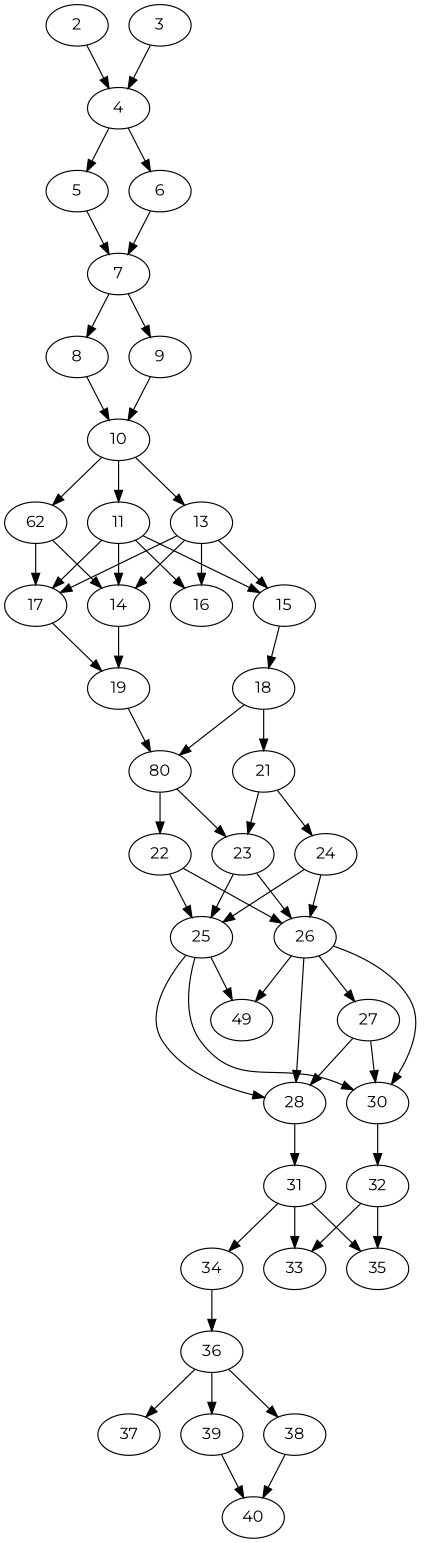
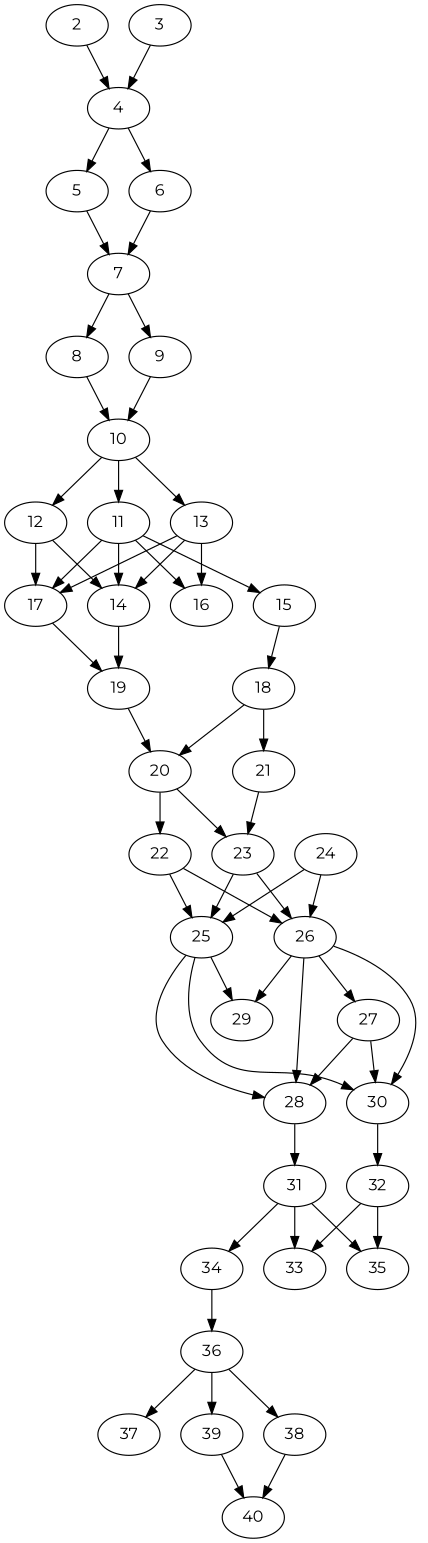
  digraph {
    fontname=Montserrat
    node [alpha=0.13 fontname=Montserrat]
    edge [fontname=Montserrat]
    4 [alpha=0.14 expect_size=17910784]
    5 [alpha=0.15 expect_size=25063424]
    6 [alpha=0.03 expect_size=44469248]
    7 [alpha=0.01 expect_size=46106624]
    2 [alpha=0.06 expect_size=5870592]
    3 [alpha=0.03 expect_size=19230720]
    8 [alpha=0.14 expect_size=10566656]
    9 [alpha=0.19 expect_size=45646848]
    10 [expect_size=27339776]
    11 [alpha=0.18 expect_size=7885824]
-   12 [expect_size=33916928 label=62]
+   12 [expect_size=33916928]
    13 [alpha=0.17 expect_size=47024128]
    14 [alpha=0.20 expect_size=7535616]
    15 [alpha=0.16 expect_size=40256512]
    16 [alpha=0.15 expect_size=27717632]
    17 [alpha=0.04 expect_size=33892352]
    19 [alpha=0.09 expect_size=22740992]
    18 [alpha=0.19 expect_size=36798464]
-   20 [alpha=0.01 expect_size=20700160 label=80]
+   20 [alpha=0.01 expect_size=20700160]
    21 [alpha=0.01 expect_size=5270528]
    22 [alpha=0.00 expect_size=48728064]
    23 [alpha=0.06 expect_size=32659456]
    24 [alpha=0.17 expect_size=25574400]
    25 [alpha=0.16 expect_size=25041920]
    26 [alpha=0.12 expect_size=16014336]
    28 [alpha=0.00 expect_size=13253632]
-   29 [expect_size=11388928 label=49]
+   29 [expect_size=11388928]
    30 [alpha=0.15 expect_size=33293312]
    27 [alpha=0.05 expect_size=50372608]
    31 [alpha=0.18 expect_size=36324352]
    32 [expect_size=37706752]
    33 [alpha=0.06 expect_size=38069248]
    34 [alpha=0.00 expect_size=51397632]
    35 [alpha=0.09 expect_size=43176960]
    36 [alpha=0.07 expect_size=33225728]
    37 [alpha=0.18 expect_size=13586432]
    38 [alpha=0.01 expect_size=25122816]
    39 [expect_size=25973760]
    40 [alpha=0.10 expect_size=9358336]
    4 -> 5
    4 -> 6
    5 -> 7
    6 -> 7
    7 -> 8
    7 -> 9
    2 -> 4
    3 -> 4
    8 -> 10
    9 -> 10
    10 -> 11
    10 -> 12
    10 -> 13
    11 -> 14
    11 -> 15
    11 -> 16
    11 -> 17
    12 -> 14
    12 -> 17
    13 -> 14
-   13 -> 15
    13 -> 16
    13 -> 17
    14 -> 19
    15 -> 18
    17 -> 19
    19 -> 20
    18 -> 20
    18 -> 21
    20 -> 22
    20 -> 23
    21 -> 23
-   21 -> 24
    22 -> 25
    22 -> 26
    23 -> 25
    23 -> 26
    24 -> 25
    24 -> 26
    25 -> 28
    25 -> 29
    25 -> 30
    26 -> 28
    26 -> 29
    26 -> 30
    26 -> 27
    28 -> 31
    30 -> 32
    27 -> 28
    27 -> 30
    31 -> 33
    31 -> 34
    31 -> 35
    32 -> 33
    32 -> 35
    34 -> 36
    36 -> 37
    36 -> 38
    36 -> 39
    38 -> 40
    39 -> 40
  }
